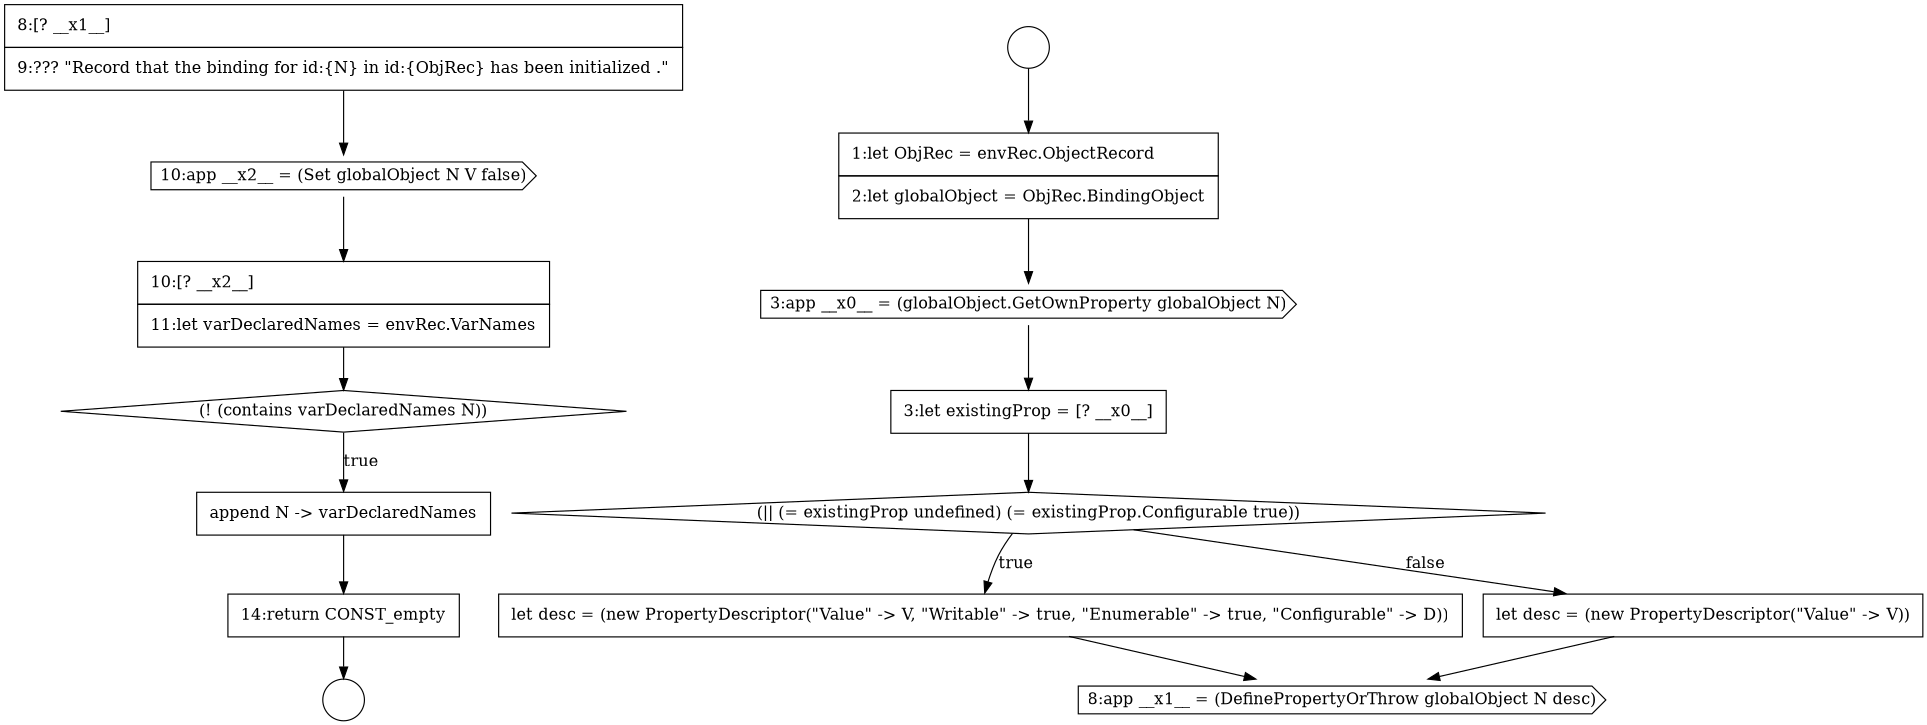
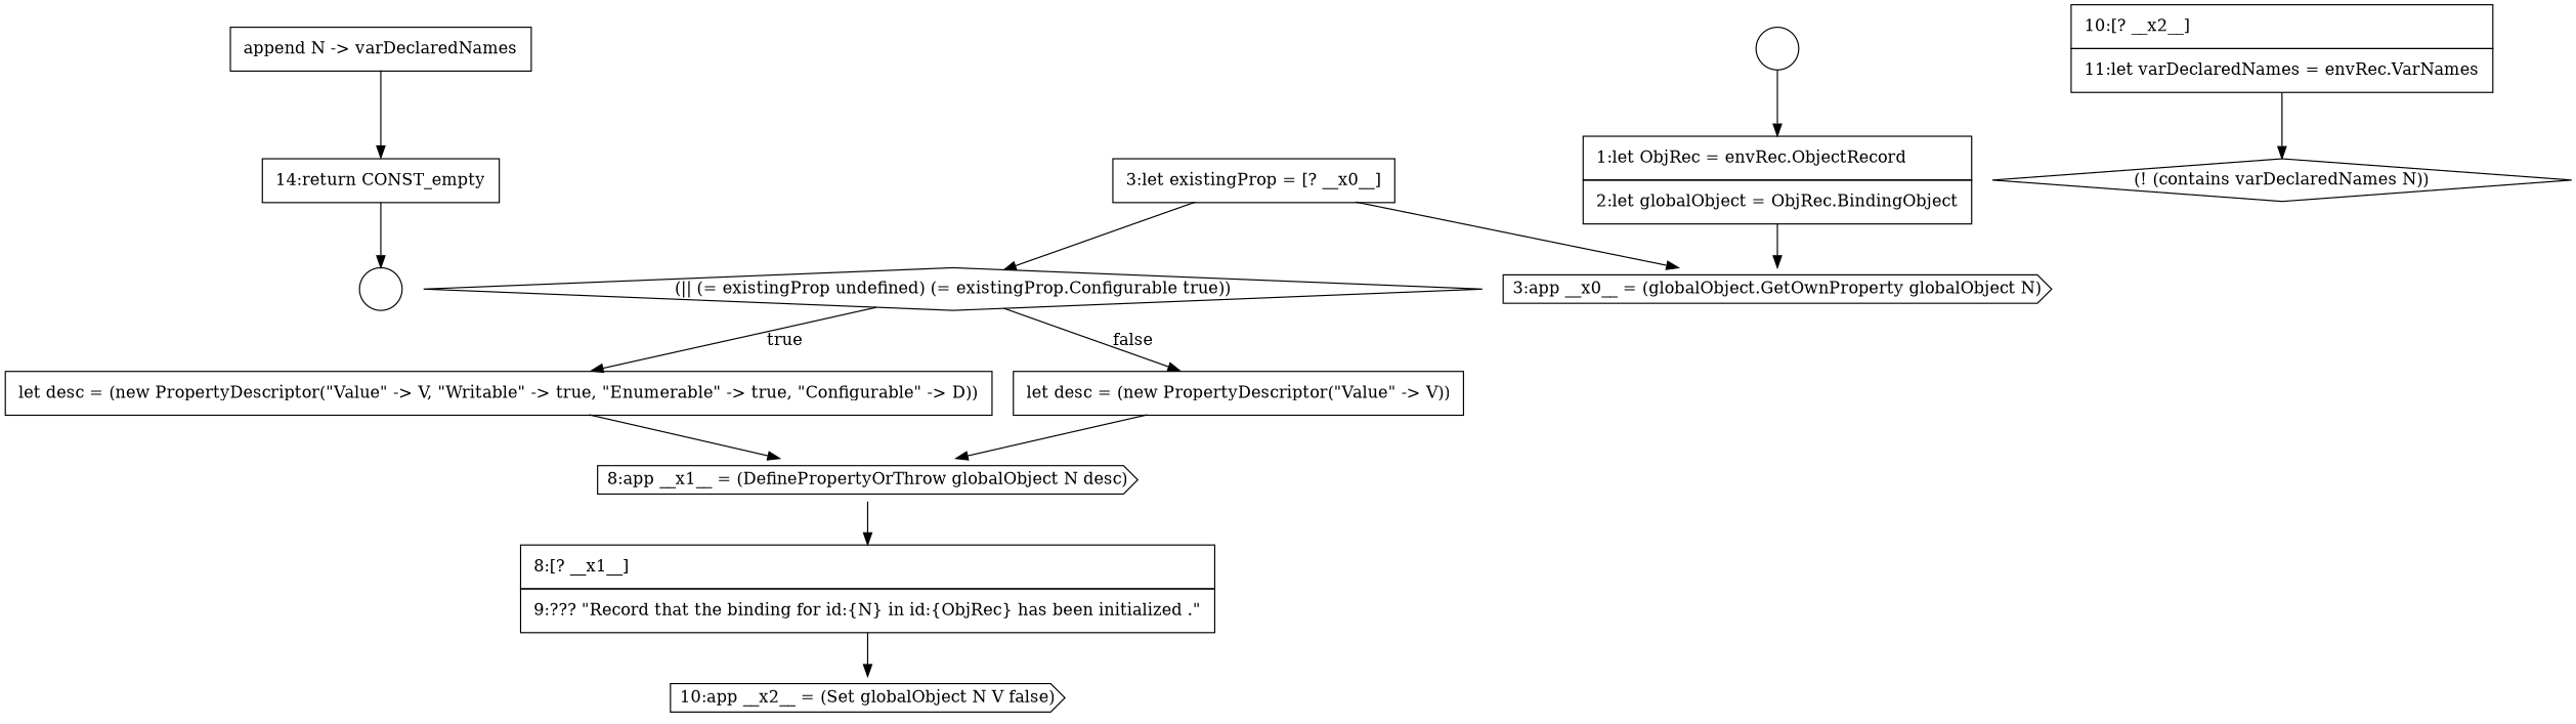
  digraph {
    node [color=black fillcolor=white shape=none style=filled margin=0]
    edge [color=black]
    n1 [label=" " shape=circle margin=""]
    n2 [label=<<font color="black">     <table border="0" cellborder="1" cellspacing="0" cellpadding="10">       <tr><td align="left">let desc = (new PropertyDescriptor(&quot;Value&quot; -&gt; V, &quot;Writable&quot; -&gt; true, &quot;Enumerable&quot; -&gt; true, &quot;Configurable&quot; -&gt; D))</td></tr>     </table>   </font>>]
    n3 [label=<<font color="black">8:app __x1__ = (DefinePropertyOrThrow globalObject N desc)</font>> shape=cds margin=""]
    n4 [label=<<font color="black">     <table border="0" cellborder="1" cellspacing="0" cellpadding="10">       <tr><td align="left">8:[? __x1__]</td></tr>       <tr><td align="left">9:??? &quot;Record that the binding for id:{N} in id:{ObjRec} has been initialized .&quot;</td></tr>     </table>   </font>>]
    n5 [label=<<font color="black">     <table border="0" cellborder="1" cellspacing="0" cellpadding="10">       <tr><td align="left">append N -&gt; varDeclaredNames</td></tr>     </table>   </font>>]
    n6 [label=<<font color="black">     <table border="0" cellborder="1" cellspacing="0" cellpadding="10">       <tr><td align="left">14:return CONST_empty</td></tr>     </table>   </font>>]
    n7 [label=<<font color="black">     <table border="0" cellborder="1" cellspacing="0" cellpadding="10">       <tr><td align="left">let desc = (new PropertyDescriptor(&quot;Value&quot; -&gt; V))</td></tr>     </table>   </font>>]
    n8 [label=<<font color="black">10:app __x2__ = (Set globalObject N V false)</font>> shape=cds margin=""]
    n9 [label=<<font color="black">3:app __x0__ = (globalObject.GetOwnProperty globalObject N)</font>> shape=cds margin=""]
    n10 [label=<<font color="black">     <table border="0" cellborder="1" cellspacing="0" cellpadding="10">       <tr><td align="left">3:let existingProp = [? __x0__]</td></tr>     </table>   </font>>]
    n11 [label=<<font color="black">(|| (= existingProp undefined) (= existingProp.Configurable true))</font>> shape=diamond margin=""]
    n12 [label=<<font color="black">(! (contains varDeclaredNames N))</font>> shape=diamond margin=""]
    n13 [label=<<font color="black">     <table border="0" cellborder="1" cellspacing="0" cellpadding="10">       <tr><td align="left">10:[? __x2__]</td></tr>       <tr><td align="left">11:let varDeclaredNames = envRec.VarNames</td></tr>     </table>   </font>>]
    n14 [label=" " shape=circle margin=""]
    n15 [label=<<font color="black">     <table border="0" cellborder="1" cellspacing="0" cellpadding="10">       <tr><td align="left">1:let ObjRec = envRec.ObjectRecord</td></tr>       <tr><td align="left">2:let globalObject = ObjRec.BindingObject</td></tr>     </table>   </font>>]
    n2 -> n3
+   n3 -> n4
    n4 -> n8
    n5 -> n6
    n6 -> n1
    n7 -> n3
-   n8 -> n13
-   n9 -> n10
+   n10 -> n9
    n10 -> n11
    n11 -> n2 [label=<<font color="black">true</font>>]
    n11 -> n7 [label=<<font color="black">false</font>>]
-   n12 -> n5 [label=<<font color="black">true</font>>]
    n13 -> n12
    n14 -> n15
    n15 -> n9
  }
